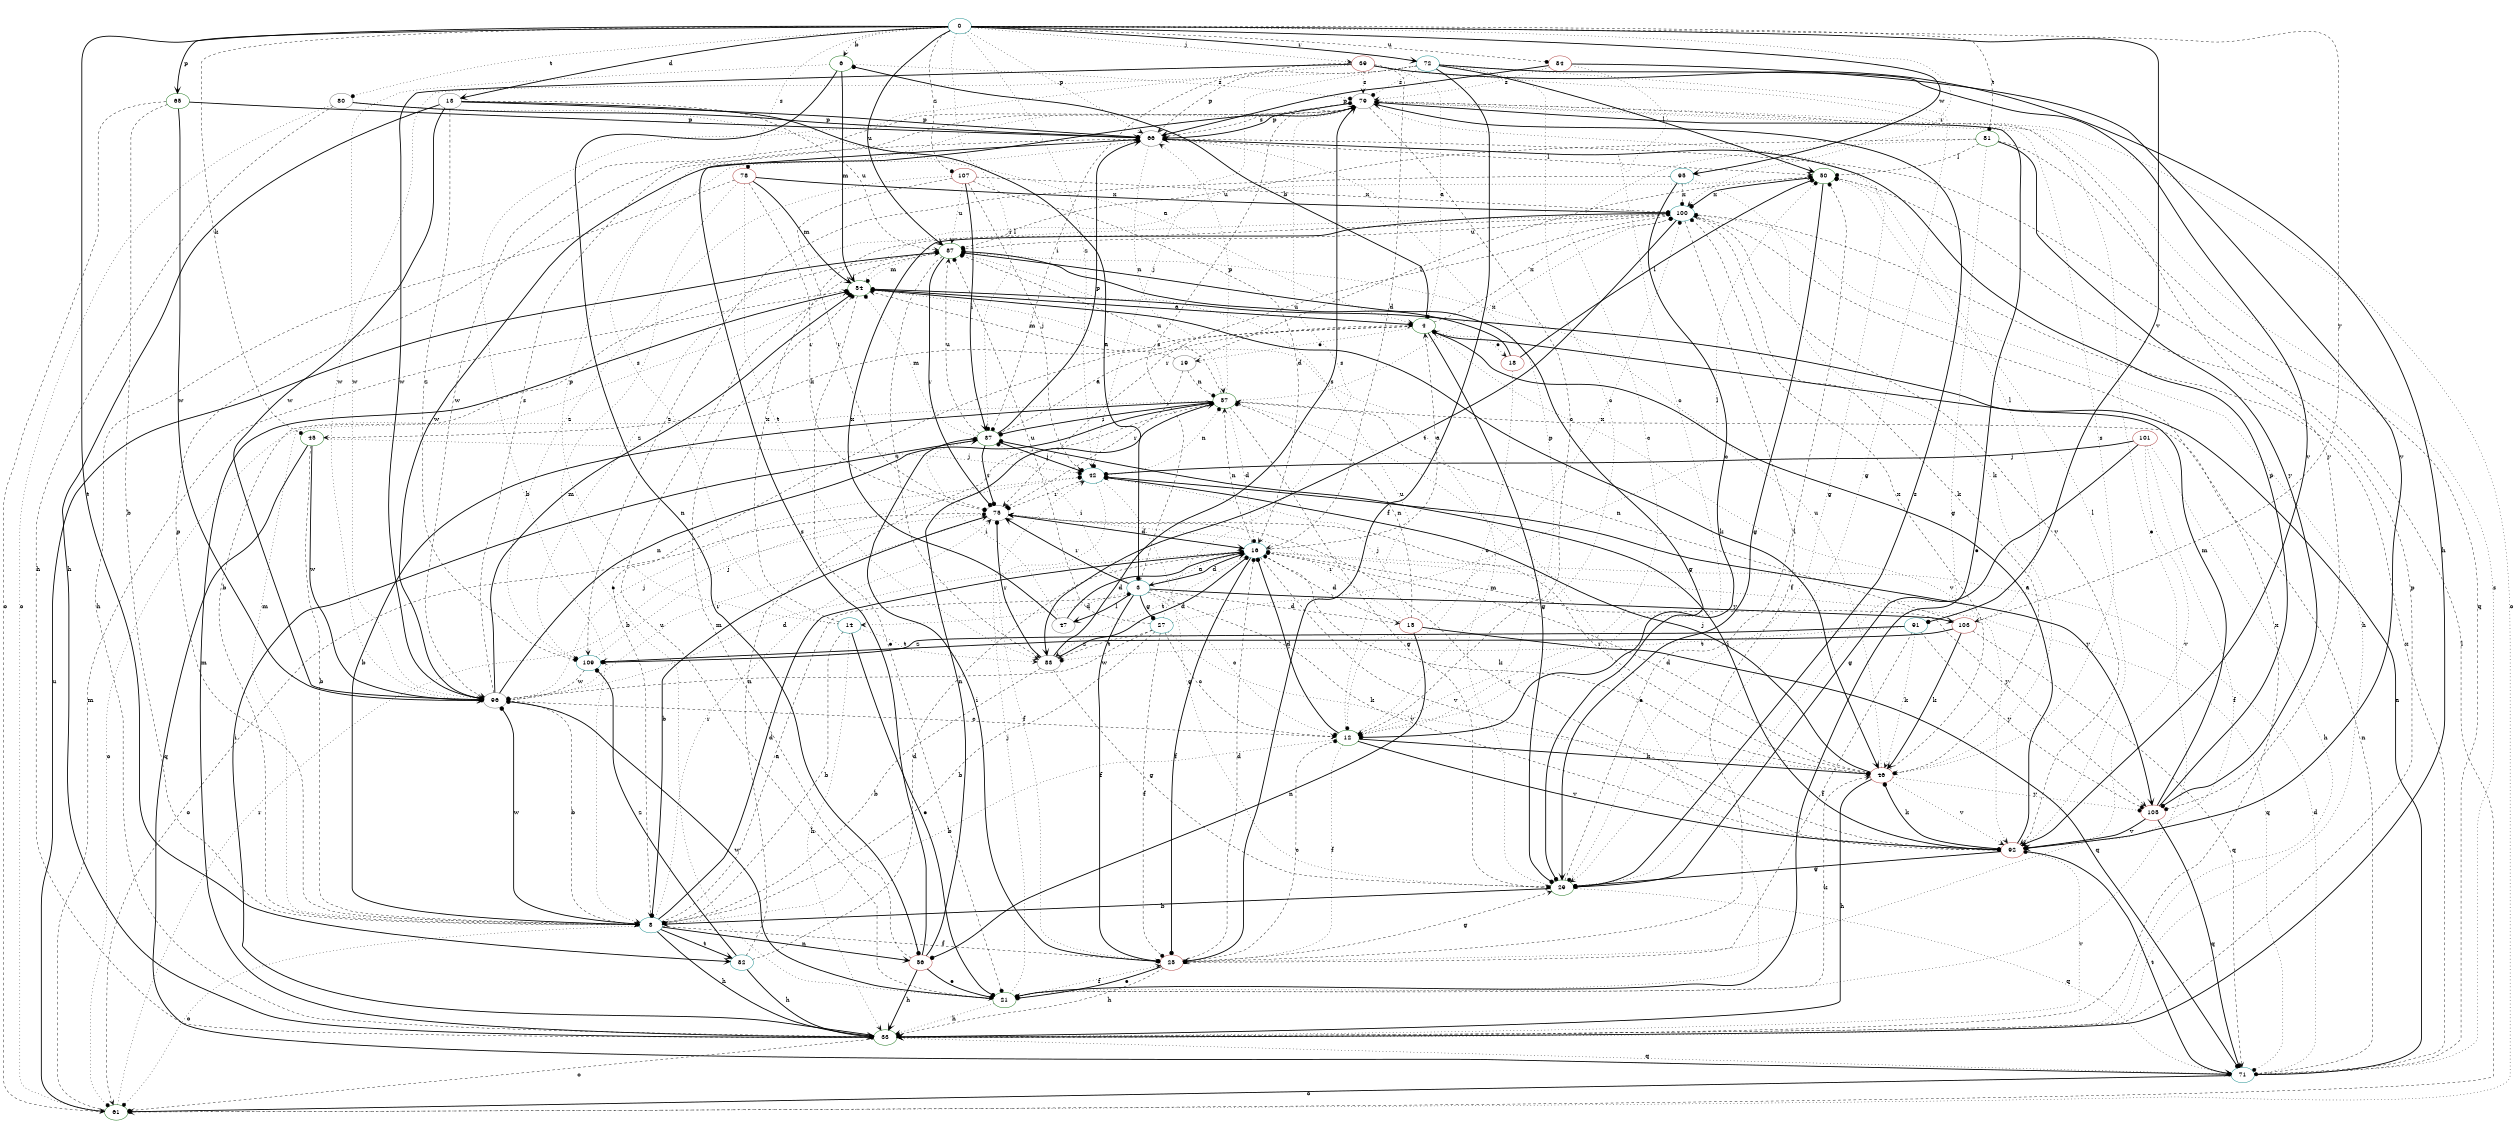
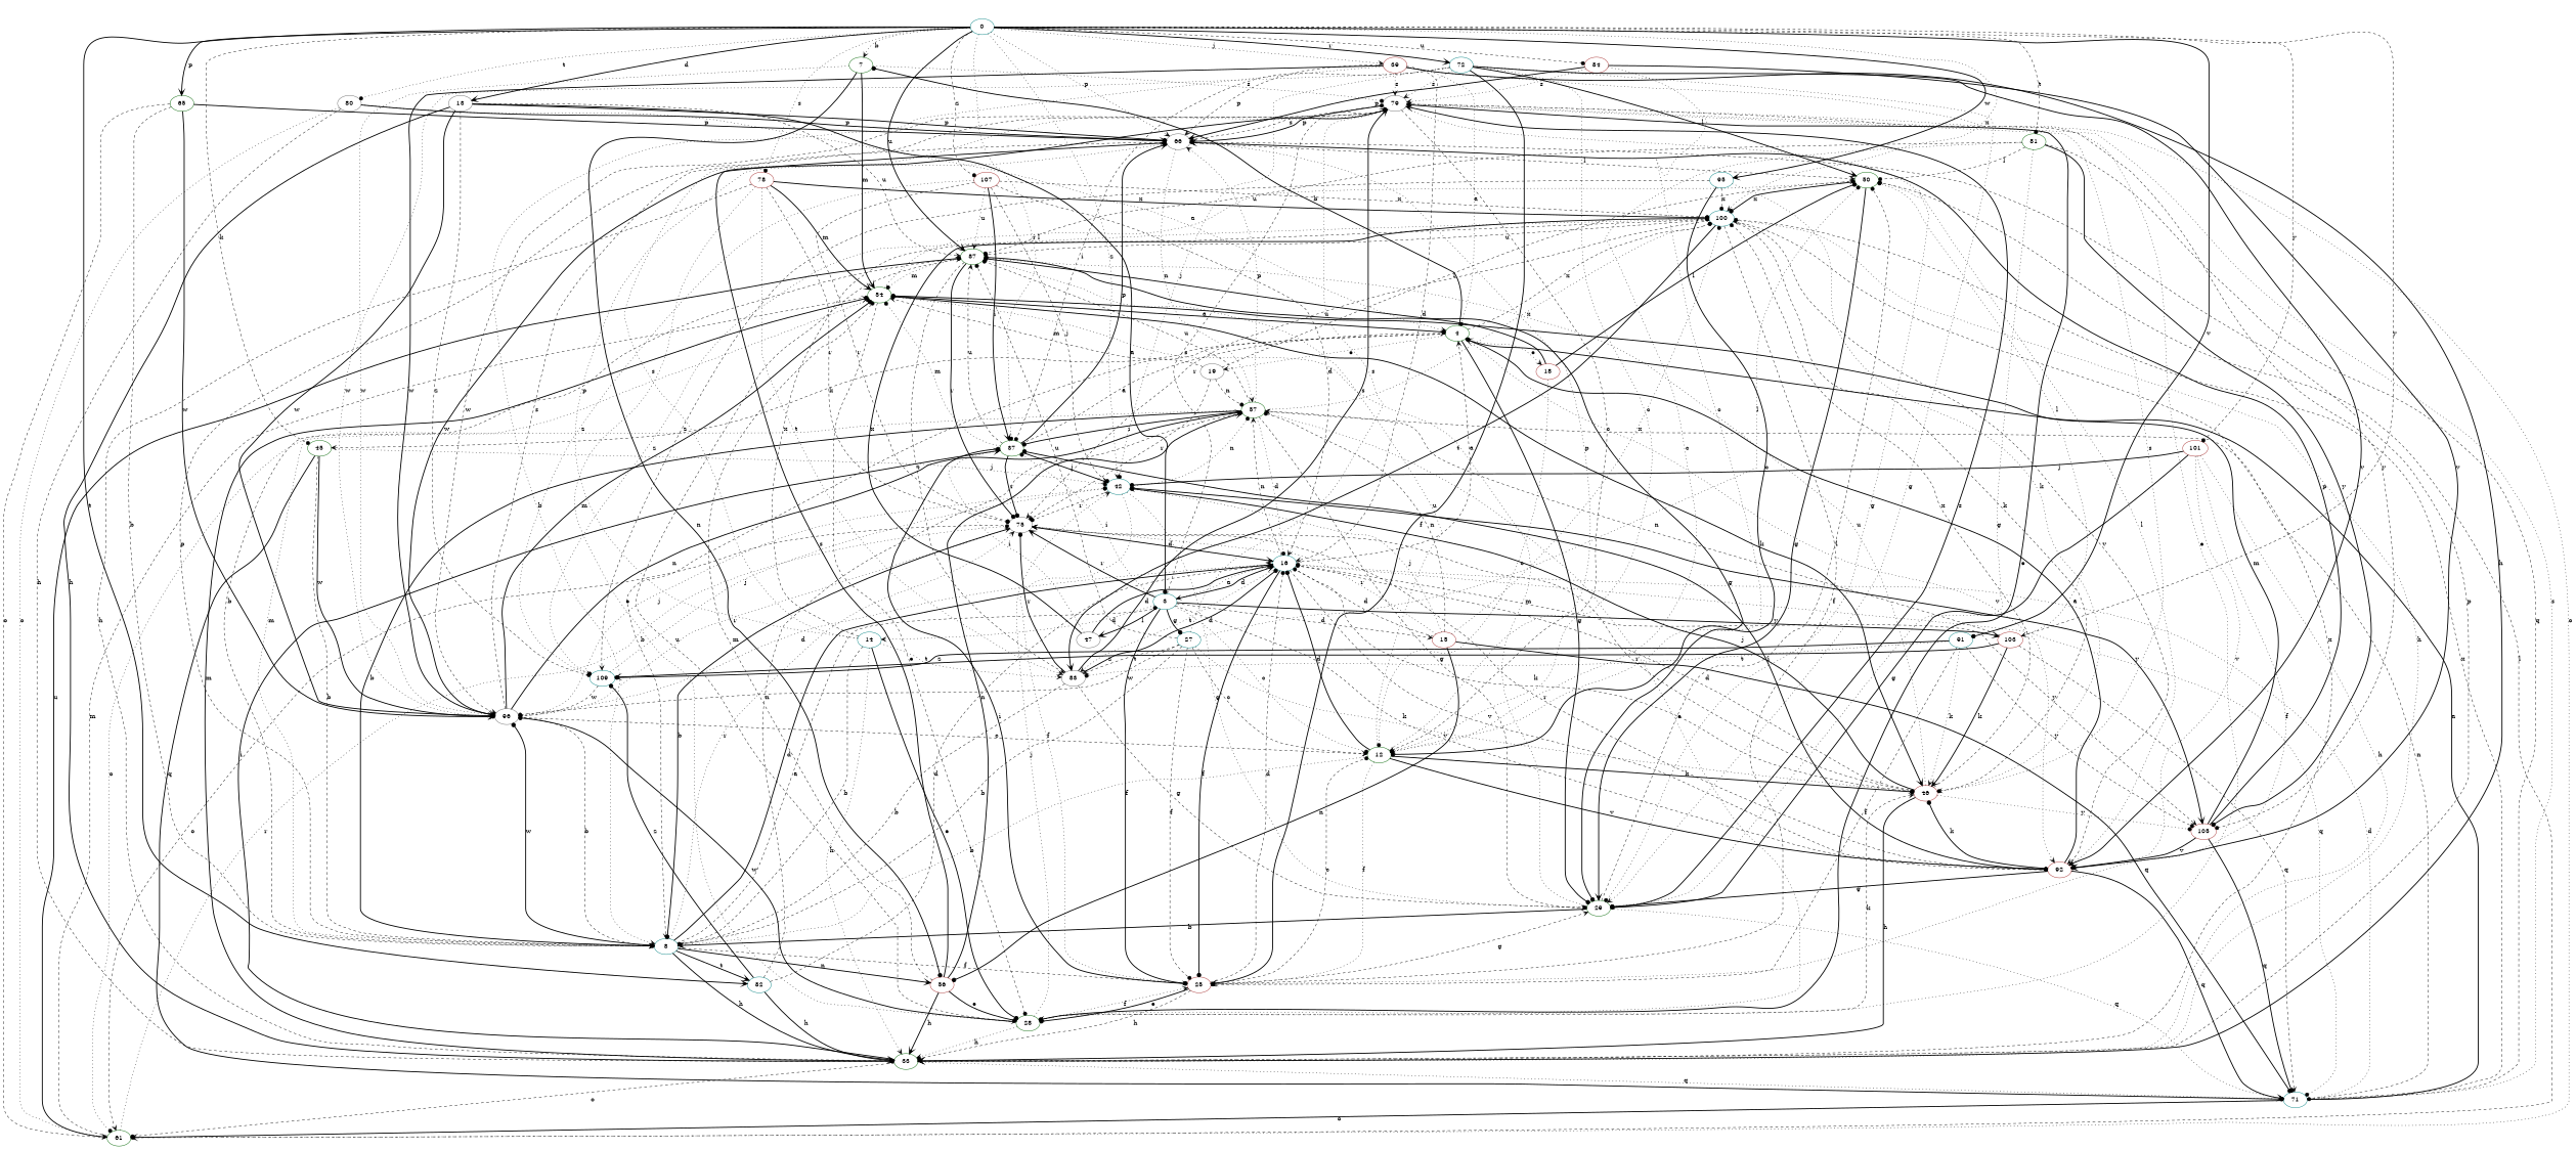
  strict digraph {
    node [color=darkgreen]
    edge [arrowhead=dot style=bold]
    0 [color=teal]
-   7 [label=6]
+   7
    13 [color=gray40]
    37
    39 [color=brown]
    42 [color=teal]
    45
    65
    66 [color=gray40]
    72 [color=teal]
    78 [color=brown]
    80 [color=gray40]
    81
    82 [color=teal]
    84 [color=brown]
    87
    91 [color=teal]
    95 [color=teal]
    100 [color=teal]
    101 [color=brown]
    103 [color=brown]
    107 [color=brown]
    79 [color=gray40]
    54
    56 [color=brown]
    96 [color=gray40]
    3 [color=teal]
    33
    109 [color=teal]
    75 [color=gray40]
    4
    16 [color=teal]
    8 [color=teal]
-   21
+   21 [label=28]
    25 [color=brown]
    29
    57
    105 [color=brown]
    71 [color=teal]
    61
    50
    12
    92 [color=brown]
    83 [color=gray40]
    46 [color=brown]
    14 [color=teal]
    15 [color=brown]
    27 [color=teal]
    47 [color=gray40]
    18 [color=brown]
    19 [color=gray40]
    0 -> 7 [arrowhead=vee label=b style=dotted]
    0 -> 13 [arrowhead=vee label=d]
    0 -> 37 [label=i style=dotted]
    0 -> 39 [arrowhead=vee label=j style=dotted]
    0 -> 42 [arrowhead=vee label=z style=dotted]
    0 -> 45 [label=k style=dashed]
    0 -> 65 [arrowhead=vee label=p]
    0 -> 66 [arrowhead=vee label=p style=dotted]
    0 -> 72 [arrowhead=vee label=r]
    0 -> 78 [label=s style=dotted]
    0 -> 80 [label=t style=dotted]
    0 -> 81 [label=t style=dashed]
    0 -> 82 [arrowhead=vee label=t]
    0 -> 84 [label=u style=dashed]
    0 -> 87 [arrowhead=vee label=u]
    0 -> 91 [label=v]
    0 -> 95 [arrowhead=vee label=w]
-   0 -> 100 [arrowhead=vee label=r style=dotted]
+   0 -> 100 [arrowhead=vee label=x style=dotted]
+   0 -> 101 [label=y style=dashed]
    0 -> 103 [arrowhead=vee label=y style=dashed]
    0 -> 107 [label=z style=dashed]
    7 -> 79 [label=s style=dotted]
    7 -> 54 [arrowhead=vee label=m]
    7 -> 56 [label=n]
    7 -> 96 [label=w style=dotted]
    13 -> 66 [label=p]
    13 -> 87 [arrowhead=vee label=u style=dashed]
    13 -> 96 [arrowhead=vee label=w]
    13 -> 3 [label=a]
    13 -> 33 [label=h]
    13 -> 109 [label=z style=dashed]
    37 -> 42 [arrowhead=vee label=j]
    37 -> 66 [arrowhead=vee label=p]
    37 -> 87 [arrowhead=vee label=u style=dashed]
    37 -> 54 [label=m style=dotted]
    37 -> 75 [label=r]
    37 -> 4 [arrowhead=vee label=a style=dashed]
    39 -> 66 [arrowhead=vee label=p style=dashed]
    39 -> 79 [arrowhead=vee label=s style=dotted]
    39 -> 96 [label=w]
    39 -> 33 [arrowhead=vee label=h]
    39 -> 4 [label=a style=dotted]
    39 -> 16 [arrowhead=vee label=d style=dashed]
    39 -> 8 [arrowhead=vee label=b style=dotted]
    39 -> 21 [arrowhead=vee label=e style=dotted]
    42 -> 75 [label=r style=dashed]
    42 -> 25 [label=f style=dotted]
    42 -> 29 [label=g style=dotted]
    42 -> 57 [label=n style=dotted]
    42 -> 105 [arrowhead=vee label=y]
    45 -> 42 [label=j style=dotted]
    45 -> 96 [label=w]
    45 -> 8 [arrowhead=vee label=b style=dashed]
    45 -> 71 [label=q]
    65 -> 66 [arrowhead=vee label=p]
    65 -> 96 [arrowhead=vee label=w]
    65 -> 8 [arrowhead=vee label=b style=dashed]
    65 -> 61 [arrowhead=vee label=o style=dashed]
    66 -> 79 [label=s style=dashed]
    66 -> 96 [arrowhead=vee label=w]
    66 -> 57 [arrowhead=vee label=n style=dotted]
    66 -> 50 [arrowhead=vee label=l style=dashed]
    72 -> 37 [label=i style=dashed]
    72 -> 42 [label=j style=dotted]
-   72 -> 79 [label=s style=dotted]
+   72 -> 79 [arrowhead=vee label=s style=dotted]
    72 -> 96 [arrowhead=vee label=w style=dotted]
    72 -> 25 [arrowhead=vee label=f]
    72 -> 29 [arrowhead=vee label=g style=dotted]
    72 -> 50 [arrowhead=vee label=l]
    72 -> 12 [label=c style=dotted]
    72 -> 92 [arrowhead=vee label=v]
    78 -> 100 [label=x]
    78 -> 54 [arrowhead=vee label=m]
    78 -> 33 [label=h style=dashed]
    78 -> 75 [label=r style=dashed]
    78 -> 21 [arrowhead=vee label=e style=dotted]
    78 -> 83 [arrowhead=vee label=t style=dotted]
    80 -> 66 [label=p]
    80 -> 33 [arrowhead=vee label=h style=dashed]
    80 -> 4 [arrowhead=vee label=a style=dotted]
    80 -> 61 [arrowhead=vee label=o style=dotted]
    81 -> 87 [label=u style=dashed]
    81 -> 29 [label=g style=dotted]
    81 -> 105 [label=y]
    81 -> 71 [label=q style=dashed]
    81 -> 50 [label=l style=dashed]
    81 -> 12 [label=c style=dotted]
    82 -> 33 [arrowhead=vee label=h]
    82 -> 109 [label=z]
    82 -> 16 [arrowhead=vee label=d style=dashed]
    82 -> 57 [label=n style=dashed]
    84 -> 66 [arrowhead=vee label=p]
    84 -> 79 [arrowhead=vee label=s style=dotted]
    84 -> 12 [arrowhead=vee label=c style=dotted]
    84 -> 92 [arrowhead=vee label=v]
    87 -> 54 [label=m style=dotted]
    87 -> 75 [label=r]
    87 -> 8 [arrowhead=vee label=b style=dashed]
    87 -> 29 [label=g]
    87 -> 83 [arrowhead=vee label=t style=dashed]
    91 -> 109 [label=z]
    91 -> 25 [label=f style=dashed]
    91 -> 105 [label=y style=dashed]
    91 -> 83 [label=t style=dotted]
    91 -> 46 [arrowhead=vee label=k style=dotted]
    95 -> 100 [label=x style=dashed]
    95 -> 109 [arrowhead=vee label=z style=dashed]
    95 -> 12 [label=c]
    95 -> 46 [arrowhead=vee label=k style=dotted]
    100 -> 87 [label=u style=dashed]
    100 -> 33 [arrowhead=vee label=h style=dotted]
    100 -> 109 [label=z style=dotted]
    100 -> 75 [arrowhead=vee label=r style=dashed]
    100 -> 25 [label=f style=dashed]
    100 -> 92 [arrowhead=vee label=v style=dashed]
    100 -> 83 [arrowhead=vee label=t]
    100 -> 46 [label=k style=dashed]
    101 -> 42 [label=j]
    101 -> 33 [arrowhead=vee label=h style=dotted]
    101 -> 25 [label=f style=dotted]
    101 -> 29 [label=g]
    101 -> 92 [arrowhead=vee label=v style=dotted]
    103 -> 109 [arrowhead=vee label=z]
    103 -> 57 [arrowhead=vee label=n style=dashed]
    103 -> 71 [arrowhead=vee label=q style=dashed]
    103 -> 50 [label=l style=dotted]
    103 -> 46 [arrowhead=vee label=k]
    107 -> 37 [arrowhead=vee label=i]
    107 -> 42 [label=j style=dashed]
    107 -> 87 [arrowhead=vee label=u style=dotted]
    107 -> 100 [label=x style=dashed]
    107 -> 109 [arrowhead=vee label=z style=dotted]
    107 -> 75 [label=r style=dashed]
    107 -> 16 [arrowhead=vee label=d style=dashed]
    79 -> 66 [label=p]
    79 -> 96 [arrowhead=vee label=w style=dashed]
    79 -> 21 [label=e]
    79 -> 29 [label=g style=dotted]
    79 -> 105 [label=y style=dashed]
    79 -> 61 [label=o style=dotted]
    79 -> 12 [arrowhead=vee label=c style=dashed]
    54 -> 4 [label=a]
    54 -> 21 [label=e style=dashed]
    54 -> 50 [arrowhead=vee label=l style=dotted]
    54 -> 46 [arrowhead=vee label=k]
    56 -> 79 [arrowhead=vee label=s]
    56 -> 54 [label=m style=dashed]
    56 -> 33 [arrowhead=vee label=h]
    56 -> 21 [label=e]
    56 -> 57 [arrowhead=vee label=n]
    96 -> 42 [label=j style=dotted]
    96 -> 79 [label=s style=dashed]
    96 -> 54 [label=m]
    96 -> 75 [arrowhead=vee label=r style=dotted]
    96 -> 16 [arrowhead=vee label=d style=dotted]
    96 -> 8 [arrowhead=vee label=b style=dashed]
    96 -> 57 [arrowhead=vee label=n]
    96 -> 12 [arrowhead=vee label=c style=dashed]
    3 -> 37 [label=i style=dotted]
    3 -> 103 [arrowhead=vee label=y]
    3 -> 79 [label=s style=dashed]
    3 -> 75 [arrowhead=vee label=r]
    3 -> 16 [arrowhead=vee label=d]
    3 -> 25 [label=f]
    3 -> 12 [label=c style=dotted]
    3 -> 92 [label=v style=dashed]
    3 -> 14 [arrowhead=vee label=d style=dotted]
    3 -> 15 [arrowhead=vee label=d style=dashed]
    3 -> 27 [label=g]
    3 -> 47 [arrowhead=vee label=l]
    33 -> 37 [arrowhead=vee label=i]
    33 -> 66 [label=p style=dashed]
    33 -> 100 [arrowhead=vee label=x style=dashed]
    33 -> 54 [arrowhead=vee label=m]
    33 -> 71 [label=q style=dotted]
    33 -> 61 [label=o style=dashed]
-   33 -> 92 [label=v style=dotted]
    109 -> 42 [label=j style=dotted]
    109 -> 96 [label=w style=dashed]
    75 -> 16 [arrowhead=vee label=d]
    75 -> 8 [label=b]
    75 -> 61 [arrowhead=vee label=o style=dashed]
    4 -> 7 [label=b]
    4 -> 45 [arrowhead=vee label=k style=dashed]
    4 -> 100 [label=x style=dashed]
    4 -> 8 [arrowhead=vee label=b style=dashed]
    4 -> 29 [label=g]
    4 -> 92 [arrowhead=vee label=v style=dotted]
    4 -> 18 [arrowhead=vee label=e style=dotted]
    4 -> 19 [arrowhead=vee label=e style=dotted]
    16 -> 3 [arrowhead=vee label=a style=dotted]
    16 -> 4 [arrowhead=vee label=a style=dashed]
    16 -> 25 [label=f]
    16 -> 57 [arrowhead=vee label=n style=dashed]
    16 -> 105 [arrowhead=vee label=y style=dashed]
    16 -> 71 [label=q style=dotted]
    16 -> 92 [label=v style=dashed]
    16 -> 83 [arrowhead=vee label=t style=dotted]
    16 -> 46 [label=k style=dashed]
    8 -> 66 [arrowhead=vee label=p style=dashed]
    8 -> 82 [arrowhead=vee label=t]
    8 -> 54 [label=m style=dotted]
    8 -> 56 [arrowhead=vee label=n]
    8 -> 96 [label=w]
    8 -> 3 [label=a style=dashed]
    8 -> 33 [arrowhead=vee label=h]
    8 -> 75 [arrowhead=vee label=r style=dotted]
-   8 -> 16 [label=d]
+   8 -> 16 [arrowhead=vee label=d]
    8 -> 25 [arrowhead=vee label=f style=dashed]
-   8 -> 61 [label=o style=dotted]
    21 -> 42 [arrowhead=vee label=j style=dotted]
    21 -> 87 [arrowhead=vee label=u style=dashed]
    21 -> 96 [label=w]
    21 -> 33 [arrowhead=vee label=h style=dotted]
    21 -> 25 [arrowhead=vee label=f style=dotted]
    21 -> 46 [arrowhead=vee label=k style=dashed]
    25 -> 37 [label=i]
    25 -> 33 [label=h style=dashed]
    25 -> 16 [label=d style=dashed]
    25 -> 21 [label=e]
    25 -> 29 [arrowhead=vee label=g style=dashed]
    25 -> 12 [label=c style=dashed]
    29 -> 79 [arrowhead=vee label=s]
    29 -> 54 [label=m style=dotted]
    29 -> 8 [arrowhead=vee label=b]
    29 -> 71 [arrowhead=vee label=q style=dotted]
    29 -> 50 [label=l style=dashed]
    57 -> 37 [label=i]
    57 -> 66 [arrowhead=vee label=p style=dotted]
    57 -> 87 [label=u style=dashed]
    57 -> 100 [label=x style=dotted]
    57 -> 16 [label=d style=dotted]
    57 -> 8 [label=b]
    57 -> 21 [arrowhead=vee label=e style=dotted]
    57 -> 29 [arrowhead=vee label=g style=dashed]
    57 -> 61 [label=o style=dotted]
    105 -> 66 [arrowhead=vee label=p]
    105 -> 54 [label=m]
    105 -> 71 [label=q]
    105 -> 92 [label=v]
    71 -> 100 [label=x style=dashed]
    71 -> 79 [label=s style=dotted]
    71 -> 4 [arrowhead=vee label=a]
    71 -> 16 [label=d style=dotted]
    71 -> 57 [arrowhead=vee label=n style=dashed]
    71 -> 61 [arrowhead=vee label=o]
    61 -> 87 [label=u]
    61 -> 54 [label=m style=dashed]
    61 -> 75 [label=r style=dotted]
    61 -> 50 [label=l style=dashed]
    50 -> 100 [label=x]
    50 -> 29 [arrowhead=vee label=g]
    12 -> 66 [arrowhead=vee label=p style=dotted]
    12 -> 87 [label=u style=dotted]
    12 -> 16 [label=d]
    12 -> 8 [arrowhead=vee label=b style=dotted]
    12 -> 25 [arrowhead=vee label=f style=dotted]
    12 -> 92 [label=v]
    12 -> 46 [label=k]
    92 -> 37 [label=i]
    92 -> 75 [arrowhead=vee label=r style=dashed]
    92 -> 4 [label=a]
    92 -> 29 [label=g]
-   92 -> 71 [arrowhead=vee label=t]
+   92 -> 71 [arrowhead=vee label=q]
    92 -> 50 [label=l style=dotted]
    92 -> 46 [label=k]
    83 -> 79 [arrowhead=vee label=s]
    83 -> 75 [label=r]
    83 -> 16 [label=d]
    83 -> 8 [label=b style=dashed]
    83 -> 29 [arrowhead=vee label=g style=dashed]
    46 -> 42 [label=j]
    46 -> 87 [label=u style=dotted]
    46 -> 100 [label=x style=dashed]
    46 -> 79 [arrowhead=vee label=s style=dotted]
    46 -> 33 [arrowhead=vee label=h]
    46 -> 75 [arrowhead=vee label=r style=dashed]
    46 -> 16 [label=d style=dashed]
    46 -> 105 [label=y style=dotted]
-   46 -> 92 [arrowhead=vee label=v style=dotted]
    14 -> 66 [label=p style=dotted]
    14 -> 100 [label=x style=dashed]
    14 -> 79 [label=s style=dotted]
    14 -> 33 [arrowhead=vee label=h style=dotted]
    14 -> 8 [label=b style=dashed]
    14 -> 21 [label=e]
    14 -> 83 [arrowhead=vee label=t style=dotted]
    15 -> 42 [arrowhead=vee label=j style=dotted]
    15 -> 100 [label=x style=dotted]
    15 -> 56 [label=n]
    15 -> 75 [arrowhead=vee label=r style=dotted]
    15 -> 16 [label=d style=dashed]
    15 -> 57 [label=n style=dashed]
    15 -> 71 [label=q]
    27 -> 87 [label=u style=dashed]
    27 -> 79 [label=s style=dotted]
    27 -> 96 [label=w style=dashed]
    27 -> 8 [label=b style=dashed]
    27 -> 25 [label=f style=dashed]
    27 -> 50 [label=l style=dotted]
    27 -> 12 [arrowhead=vee label=c style=dashed]
    27 -> 83 [arrowhead=vee label=t style=dashed]
    27 -> 46 [label=k style=dotted]
    47 -> 37 [arrowhead=vee label=i style=dotted]
    47 -> 100 [label=x]
    47 -> 16 [label=d]
    18 -> 87 [label=u]
    18 -> 50 [label=l]
    18 -> 12 [label=c style=dotted]
    19 -> 54 [arrowhead=vee label=m style=dashed]
    19 -> 75 [label=r style=dashed]
    19 -> 57 [label=n style=dashed]
    19 -> 50 [label=l style=dashed]
  }
